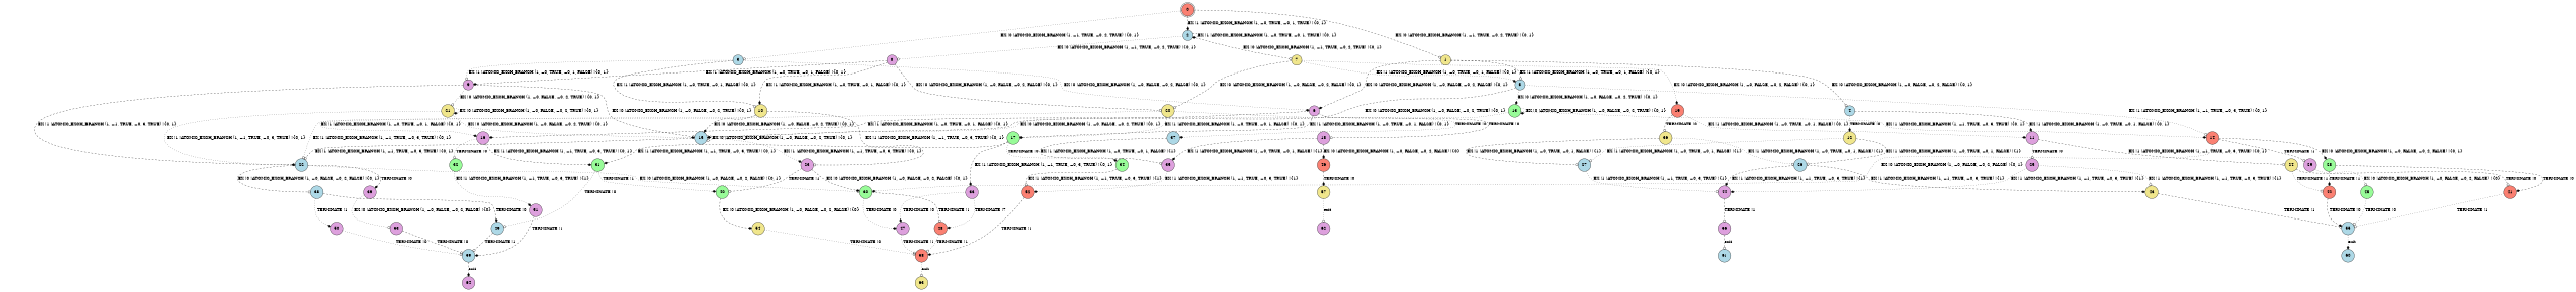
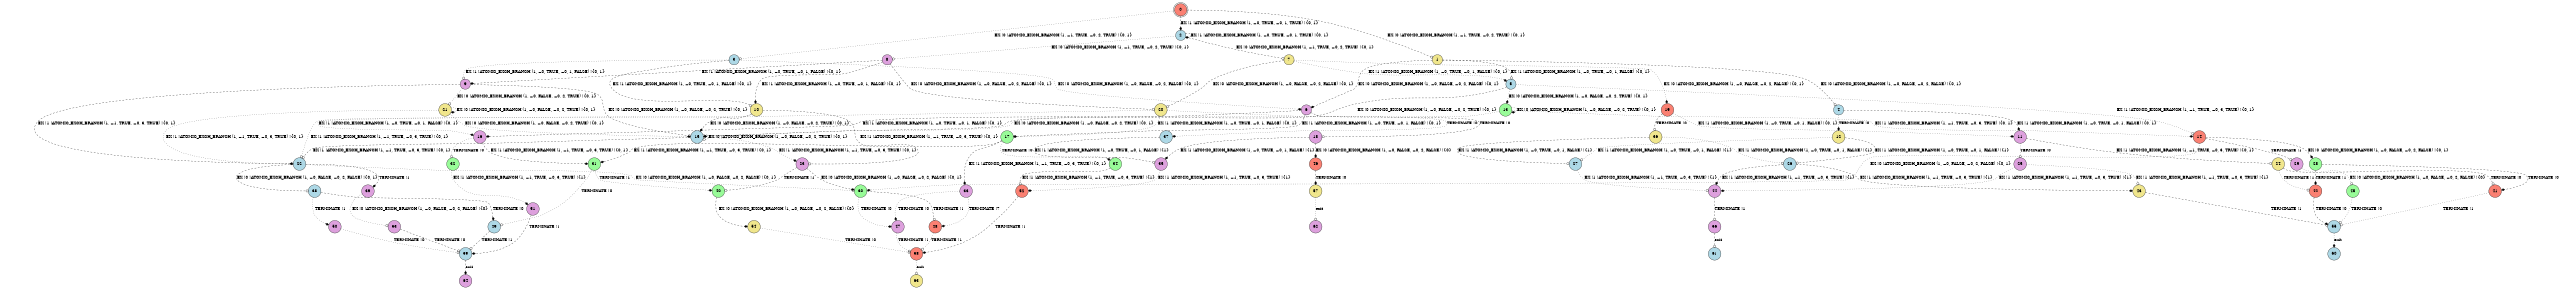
  digraph {
    node [fillcolor=plum shape=circle style=filled]
    edge [arrowhead=odot style=dashed]
    0 [fillcolor=salmon peripheries=2]
    1 [fillcolor=khaki]
    2 [fillcolor=lightblue]
    3 [fillcolor=lightblue]
    4 [fillcolor=lightblue]
    5 [fillcolor=lightblue]
    6
    7 [fillcolor=khaki]
    8
    9
    10 [fillcolor=khaki]
    11
    12 [fillcolor=khaki]
    13 [fillcolor=palegreen]
    14 [fillcolor=salmon]
    15 [fillcolor=lightblue]
    16
    17 [fillcolor=palegreen]
    18
    19 [fillcolor=salmon]
    20 [fillcolor=khaki]
    21 [fillcolor=khaki]
    22 [fillcolor=lightblue]
    23
    24 [fillcolor=khaki]
    25
    26 [fillcolor=lightblue]
    27 [fillcolor=lightblue]
    28 [fillcolor=palegreen]
    29
    30 [fillcolor=palegreen]
    31 [fillcolor=palegreen]
    32 [fillcolor=palegreen]
    33
    34 [fillcolor=palegreen]
    35
    46 [fillcolor=salmon]
    36 [fillcolor=khaki]
    37 [fillcolor=lightblue]
    38 [fillcolor=lightblue]
    39
    40 [fillcolor=palegreen]
    41 [fillcolor=salmon]
    42 [fillcolor=salmon]
    43 [fillcolor=khaki]
    44
    45 [fillcolor=palegreen]
    47
    48 [fillcolor=salmon]
    49 [fillcolor=lightblue]
    51
    52 [fillcolor=salmon]
    50
    53
    54 [fillcolor=khaki]
    55 [fillcolor=lightblue]
    56
    57 [fillcolor=khaki]
    58 [fillcolor=salmon]
    59 [fillcolor=lightblue]
    60 [fillcolor=lightblue]
    61 [fillcolor=lightblue]
    62
    63 [fillcolor=khaki]
    64
    0 -> 1 [label="EX !0 !ATOMIC_EXCH_BRANCH (1, +1, TRUE, +0, 2, TRUE) !{0, 1}"]
    0 -> 2 [arrowhead=diamond label="EX !1 !ATOMIC_EXCH_BRANCH (1, +0, TRUE, +0, 1, TRUE) !{0, 1}"]
    0 -> 3 [label="EX !0 !ATOMIC_EXCH_BRANCH (1, +1, TRUE, +0, 2, TRUE) !{0, 1}" style=dotted]
    1 -> 4 [label="EX !0 !ATOMIC_EXCH_BRANCH (1, +0, FALSE, +0, 2, FALSE) !{0, 1}"]
    1 -> 5 [label="EX !1 !ATOMIC_EXCH_BRANCH (1, +0, TRUE, +0, 1, FALSE) !{0, 1}"]
    1 -> 6 [arrowhead=diamond label="EX !0 !ATOMIC_EXCH_BRANCH (1, +0, FALSE, +0, 2, FALSE) !{0, 1}"]
    2 -> 2 [arrowhead=diamond label="EX !1 !ATOMIC_EXCH_BRANCH (1, +0, TRUE, +0, 1, TRUE) !{0, 1}"]
    2 -> 7 [label="EX !0 !ATOMIC_EXCH_BRANCH (1, +1, TRUE, +0, 2, TRUE) !{0, 1}"]
    2 -> 8 [label="EX !0 !ATOMIC_EXCH_BRANCH (1, +1, TRUE, +0, 2, TRUE) !{0, 1}" style=dotted]
    3 -> 6 [arrowhead=diamond label="EX !0 !ATOMIC_EXCH_BRANCH (1, +0, FALSE, +0, 2, FALSE) !{0, 1}" style=dotted]
    3 -> 9 [label="EX !1 !ATOMIC_EXCH_BRANCH (1, +0, TRUE, +0, 1, FALSE) !{0, 1}" style=dotted]
    3 -> 10 [label="EX !1 !ATOMIC_EXCH_BRANCH (1, +0, TRUE, +0, 1, FALSE) !{0, 1}"]
    4 -> 11 [arrowhead=diamond label="EX !1 !ATOMIC_EXCH_BRANCH (1, +0, TRUE, +0, 1, FALSE) !{0, 1}"]
    4 -> 12 [arrowhead=diamond label="TERMINATE !0" style=dotted]
    5 -> 13 [arrowhead=diamond label="EX !0 !ATOMIC_EXCH_BRANCH (1, +0, FALSE, +0, 2, TRUE) !{0, 1}" style=dotted]
    5 -> 14 [label="EX !1 !ATOMIC_EXCH_BRANCH (1, +1, TRUE, +0, 3, TRUE) !{0, 1}" style=dotted]
    5 -> 15 [arrowhead=diamond label="EX !0 !ATOMIC_EXCH_BRANCH (1, +0, FALSE, +0, 2, TRUE) !{0, 1}"]
    6 -> 16 [arrowhead=diamond label="EX !1 !ATOMIC_EXCH_BRANCH (1, +0, TRUE, +0, 1, FALSE) !{0, 1}"]
    6 -> 17 [label="EX !1 !ATOMIC_EXCH_BRANCH (1, +0, TRUE, +0, 1, FALSE) !{0, 1}"]
    6 -> 18 [label="TERMINATE !0"]
    7 -> 5 [arrowhead=diamond label="EX !1 !ATOMIC_EXCH_BRANCH (1, +0, TRUE, +0, 1, FALSE) !{0, 1}" style=dotted]
    7 -> 19 [arrowhead=diamond label="EX !0 !ATOMIC_EXCH_BRANCH (1, +0, FALSE, +0, 2, FALSE) !{0, 1}" style=dotted]
    7 -> 20 [label="EX !0 !ATOMIC_EXCH_BRANCH (1, +0, FALSE, +0, 2, FALSE) !{0, 1}"]
    8 -> 9 [arrowhead=diamond label="EX !1 !ATOMIC_EXCH_BRANCH (1, +0, TRUE, +0, 1, FALSE) !{0, 1}"]
    8 -> 10 [arrowhead=diamond label="EX !1 !ATOMIC_EXCH_BRANCH (1, +0, TRUE, +0, 1, FALSE) !{0, 1}"]
    8 -> 20 [label="EX !0 !ATOMIC_EXCH_BRANCH (1, +0, FALSE, +0, 2, FALSE) !{0, 1}"]
    9 -> 15 [label="EX !0 !ATOMIC_EXCH_BRANCH (1, +0, FALSE, +0, 2, TRUE) !{0, 1}"]
    9 -> 21 [label="EX !0 !ATOMIC_EXCH_BRANCH (1, +0, FALSE, +0, 2, TRUE) !{0, 1}" style=dotted]
    9 -> 22 [arrowhead=diamond label="EX !1 !ATOMIC_EXCH_BRANCH (1, +1, TRUE, +0, 3, TRUE) !{0, 1}"]
    10 -> 15 [arrowhead=diamond label="EX !0 !ATOMIC_EXCH_BRANCH (1, +0, FALSE, +0, 2, TRUE) !{0, 1}"]
    10 -> 22 [label="EX !1 !ATOMIC_EXCH_BRANCH (1, +1, TRUE, +0, 3, TRUE) !{0, 1}" style=dotted]
    10 -> 23 [label="EX !1 !ATOMIC_EXCH_BRANCH (1, +1, TRUE, +0, 3, TRUE) !{0, 1}"]
    11 -> 24 [label="EX !1 !ATOMIC_EXCH_BRANCH (1, +1, TRUE, +0, 3, TRUE) !{0, 1}"]
    11 -> 25 [label="TERMINATE !0" style=dotted]
    12 -> 26 [label="EX !1 !ATOMIC_EXCH_BRANCH (1, +0, TRUE, +0, 1, FALSE) !{1}"]
    12 -> 27 [label="EX !1 !ATOMIC_EXCH_BRANCH (1, +0, TRUE, +0, 1, FALSE) !{1}" style=dotted]
    13 -> 13 [arrowhead=diamond label="EX !0 !ATOMIC_EXCH_BRANCH (1, +0, FALSE, +0, 2, TRUE) !{0, 1}" style=dotted]
    13 -> 14 [arrowhead=diamond label="EX !1 !ATOMIC_EXCH_BRANCH (1, +1, TRUE, +0, 3, TRUE) !{0, 1}" style=dotted]
    13 -> 15 [arrowhead=diamond label="EX !0 !ATOMIC_EXCH_BRANCH (1, +0, FALSE, +0, 2, TRUE) !{0, 1}" style=dotted]
    14 -> 28 [arrowhead=diamond label="EX !0 !ATOMIC_EXCH_BRANCH (1, +0, FALSE, +0, 2, FALSE) !{0, 1}"]
    14 -> 29 [label="TERMINATE !1"]
    14 -> 30 [arrowhead=diamond label="EX !0 !ATOMIC_EXCH_BRANCH (1, +0, FALSE, +0, 2, FALSE) !{0, 1}" style=dotted]
    15 -> 15 [label="EX !0 !ATOMIC_EXCH_BRANCH (1, +0, FALSE, +0, 2, TRUE) !{0, 1}"]
    15 -> 22 [label="EX !1 !ATOMIC_EXCH_BRANCH (1, +1, TRUE, +0, 3, TRUE) !{0, 1}"]
    15 -> 23 [arrowhead=diamond label="EX !1 !ATOMIC_EXCH_BRANCH (1, +1, TRUE, +0, 3, TRUE) !{0, 1}" style=dotted]
    16 -> 31 [arrowhead=diamond label="EX !1 !ATOMIC_EXCH_BRANCH (1, +1, TRUE, +0, 3, TRUE) !{0, 1}"]
    16 -> 32 [label="TERMINATE !0" style=dotted]
    17 -> 31 [arrowhead=diamond label="EX !1 !ATOMIC_EXCH_BRANCH (1, +1, TRUE, +0, 3, TRUE) !{0, 1}"]
    17 -> 33 [arrowhead=diamond label="EX !1 !ATOMIC_EXCH_BRANCH (1, +1, TRUE, +0, 3, TRUE) !{0, 1}"]
    17 -> 34 [arrowhead=diamond label="TERMINATE !0" style=dotted]
    18 -> 35 [arrowhead=diamond label="EX !1 !ATOMIC_EXCH_BRANCH (1, +0, TRUE, +0, 1, FALSE) !{1}"]
    18 -> 46 [arrowhead=diamond label="EX !0 !ATOMIC_EXCH_BRANCH (1, +0, FALSE, +0, 2, FALSE) !{0}"]
    19 -> 11 [arrowhead=diamond label="EX !1 !ATOMIC_EXCH_BRANCH (1, +0, TRUE, +0, 1, FALSE) !{0, 1}" style=dotted]
    19 -> 36 [label="TERMINATE !0"]
    20 -> 16 [arrowhead=diamond label="EX !1 !ATOMIC_EXCH_BRANCH (1, +0, TRUE, +0, 1, FALSE) !{0, 1}" style=dotted]
    20 -> 17 [arrowhead=diamond label="EX !1 !ATOMIC_EXCH_BRANCH (1, +0, TRUE, +0, 1, FALSE) !{0, 1}" style=dotted]
    20 -> 37 [arrowhead=diamond label="TERMINATE !0" style=dotted]
    21 -> 15 [arrowhead=diamond label="EX !0 !ATOMIC_EXCH_BRANCH (1, +0, FALSE, +0, 2, TRUE) !{0, 1}" style=dotted]
    21 -> 21 [arrowhead=diamond label="EX !0 !ATOMIC_EXCH_BRANCH (1, +0, FALSE, +0, 2, TRUE) !{0, 1}" style=dotted]
    21 -> 22 [label="EX !1 !ATOMIC_EXCH_BRANCH (1, +1, TRUE, +0, 3, TRUE) !{0, 1}" style=dotted]
    22 -> 30 [label="EX !0 !ATOMIC_EXCH_BRANCH (1, +0, FALSE, +0, 2, FALSE) !{0, 1}" style=dotted]
    22 -> 38 [label="EX !0 !ATOMIC_EXCH_BRANCH (1, +0, FALSE, +0, 2, FALSE) !{0, 1}"]
-   22 -> 39 [arrowhead=diamond label="TERMINATE !0"]
+   22 -> 39 [arrowhead=diamond label="TERMINATE !1"]
    23 -> 30 [arrowhead=diamond label="EX !0 !ATOMIC_EXCH_BRANCH (1, +0, FALSE, +0, 2, FALSE) !{0, 1}"]
    23 -> 40 [label="TERMINATE !1"]
    24 -> 41 [label="TERMINATE !0"]
    24 -> 42 [label="TERMINATE !1" style=dotted]
    25 -> 43 [label="EX !1 !ATOMIC_EXCH_BRANCH (1, +1, TRUE, +0, 3, TRUE) !{1}" style=dotted]
    25 -> 44 [arrowhead=diamond label="EX !1 !ATOMIC_EXCH_BRANCH (1, +1, TRUE, +0, 3, TRUE) !{1}" style=dotted]
    26 -> 43 [arrowhead=diamond label="EX !1 !ATOMIC_EXCH_BRANCH (1, +1, TRUE, +0, 3, TRUE) !{1}"]
    26 -> 44 [arrowhead=diamond label="EX !1 !ATOMIC_EXCH_BRANCH (1, +1, TRUE, +0, 3, TRUE) !{1}"]
    27 -> 44 [label="EX !1 !ATOMIC_EXCH_BRANCH (1, +1, TRUE, +0, 3, TRUE) !{1}" style=dotted]
    28 -> 41 [arrowhead=diamond label="TERMINATE !0"]
    28 -> 42 [arrowhead=diamond label="TERMINATE !1"]
    29 -> 45 [label="EX !0 !ATOMIC_EXCH_BRANCH (1, +0, FALSE, +0, 2, FALSE) !{0}" style=dotted]
    30 -> 47 [arrowhead=diamond label="TERMINATE !0" style=dotted]
    30 -> 48 [label="TERMINATE !1"]
    31 -> 40 [arrowhead=diamond label="TERMINATE !1" style=dotted]
    31 -> 49 [label="TERMINATE !0" style=dotted]
    32 -> 51 [arrowhead=diamond label="EX !1 !ATOMIC_EXCH_BRANCH (1, +1, TRUE, +0, 3, TRUE) !{1}" style=dotted]
    33 -> 47 [arrowhead=diamond label="TERMINATE !0" style=dotted]
    33 -> 48 [arrowhead=diamond label="TERMINATE !7" style=dotted]
    34 -> 52 [label="EX !1 !ATOMIC_EXCH_BRANCH (1, +1, TRUE, +0, 3, TRUE) !{1}"]
    35 -> 52 [arrowhead=diamond label="EX !1 !ATOMIC_EXCH_BRANCH (1, +1, TRUE, +0, 3, TRUE) !{1}" style=dotted]
    46 -> 57 [arrowhead=diamond label="TERMINATE !0"]
    36 -> 26 [label="EX !1 !ATOMIC_EXCH_BRANCH (1, +0, TRUE, +0, 1, FALSE) !{1}" style=dotted]
    36 -> 27 [label="EX !1 !ATOMIC_EXCH_BRANCH (1, +0, TRUE, +0, 1, FALSE) !{1}"]
    37 -> 35 [label="EX !1 !ATOMIC_EXCH_BRANCH (1, +0, TRUE, +0, 1, FALSE) !{1}"]
    38 -> 49 [arrowhead=diamond label="TERMINATE !0"]
    38 -> 50 [arrowhead=diamond label="TERMINATE !1" style=dotted]
    39 -> 53 [label="EX !0 !ATOMIC_EXCH_BRANCH (1, +0, FALSE, +0, 2, FALSE) !{0}" style=dotted]
    40 -> 54 [arrowhead=diamond label="EX !0 !ATOMIC_EXCH_BRANCH (1, +0, FALSE, +0, 2, FALSE) !{0}"]
    41 -> 55 [label="TERMINATE !1" style=dotted]
    42 -> 55 [arrowhead=diamond label="TERMINATE !0"]
    43 -> 55 [label="TERMINATE !1"]
    44 -> 56 [label="TERMINATE !1"]
    45 -> 55 [label="TERMINATE !0" style=dotted]
    47 -> 58 [label="TERMINATE !1" style=dotted]
    48 -> 58 [label="TERMINATE !1" style=dotted]
    49 -> 59 [label="TERMINATE !1"]
    51 -> 59 [arrowhead=diamond label="TERMINATE !1"]
    52 -> 58 [arrowhead=diamond label="TERMINATE !1"]
    50 -> 59 [label="TERMINATE !0" style=dotted]
    53 -> 59 [label="TERMINATE !0"]
    54 -> 58 [label="TERMINATE !0" style=dotted]
    55 -> 60 [arrowhead=diamond label=exit style=dotted]
    56 -> 61 [label=exit]
    57 -> 62 [label=exit style=dotted]
    58 -> 63 [label=exit style=dotted]
    59 -> 64 [arrowhead=diamond label=exit]
  }
